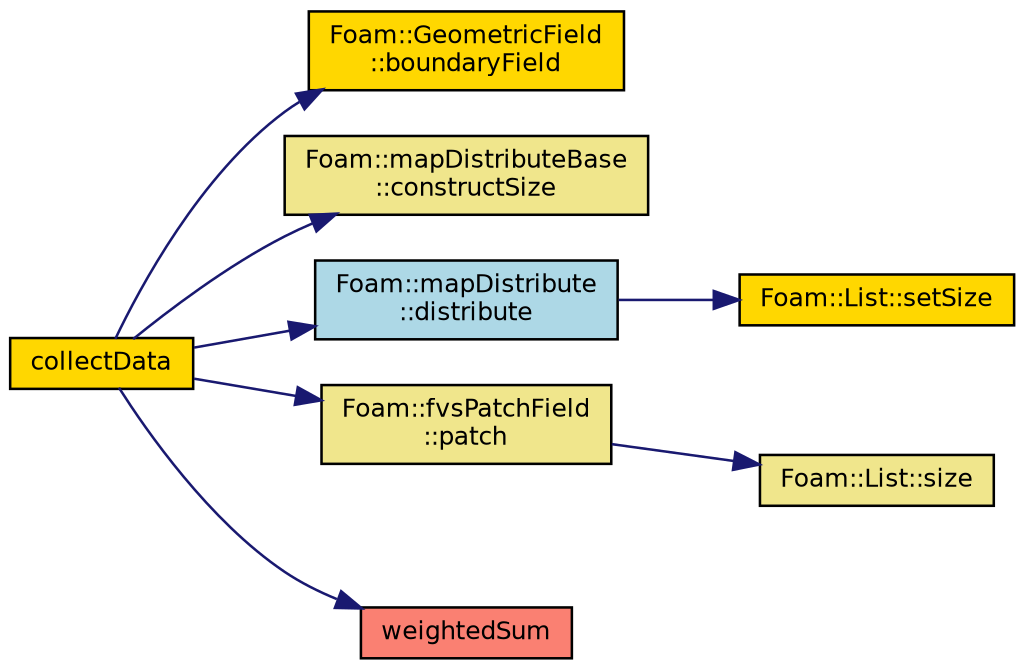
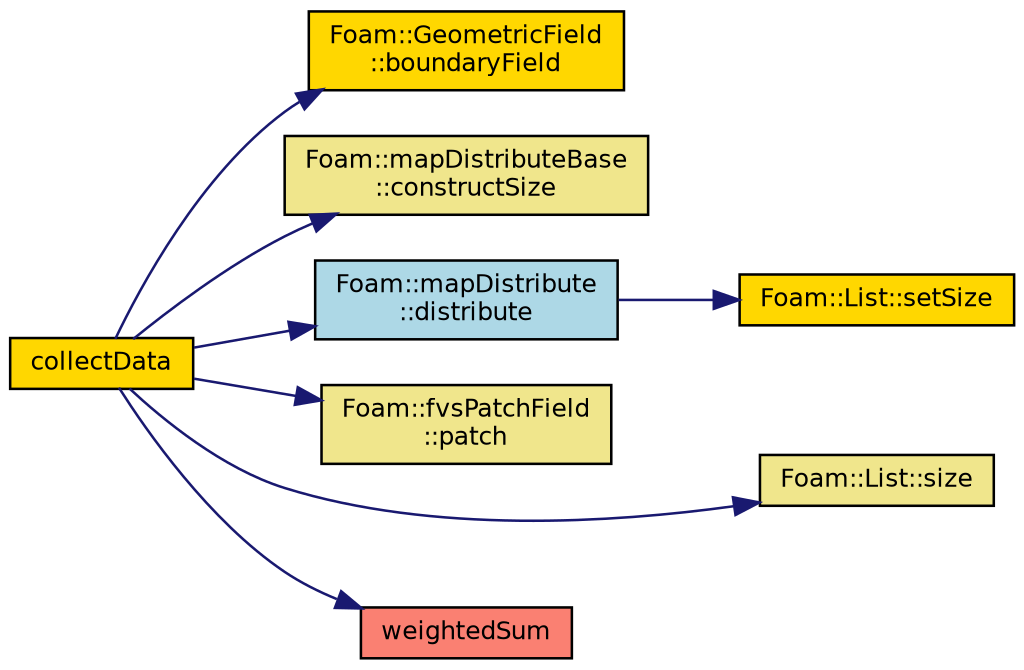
  digraph {
    rankdir=LR
    node [color=black fillcolor=gold fontname=Helvetica fontsize=10 shape=record style=filled]
    edge [color=midnightblue fontname=Helvetica fontsize=10 labelfontname=Helvetica labelfontsize=10 style=solid]
    n1 [fontcolor=black height=0.2 label=collectData width=0.4]
    n2 [height=0.2 label="Foam::GeometricField\l::boundaryField" width=0.4]
    n3 [fillcolor=khaki height=0.2 label="Foam::mapDistributeBase\l::constructSize" width=0.4]
    n4 [fillcolor=lightblue height=0.2 label="Foam::mapDistribute\l::distribute" width=0.4]
    n5 [fillcolor=khaki height=0.2 label="Foam::fvsPatchField\l::patch" width=0.4]
    n6 [fillcolor=khaki height=0.2 label="Foam::List::size" width=0.4]
    n7 [fillcolor=salmon height=0.2 label=weightedSum width=0.4]
    n8 [height=0.2 label="Foam::List::setSize" width=0.4]
    n1 -> n2
    n1 -> n3
    n1 -> n4
    n1 -> n5
-   n5 -> n6
+   n1 -> n6
    n1 -> n7
    n4 -> n8
  }
